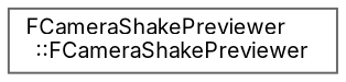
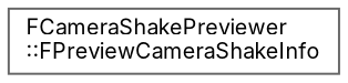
  digraph {
    rankdir=TB
    fontname=Inter
-   n1 [color=grey40 fillcolor=white fontname=Inter fontsize=10 height=0.2 label="FCameraShakePreviewer\l::FCameraShakePreviewer" shape=box style=filled width=0.4]
+   n1 [color=grey40 fillcolor=white fontname=Inter fontsize=10 height=0.2 label="FCameraShakePreviewer\l::FPreviewCameraShakeInfo" shape=box style=filled width=0.4]
  }
